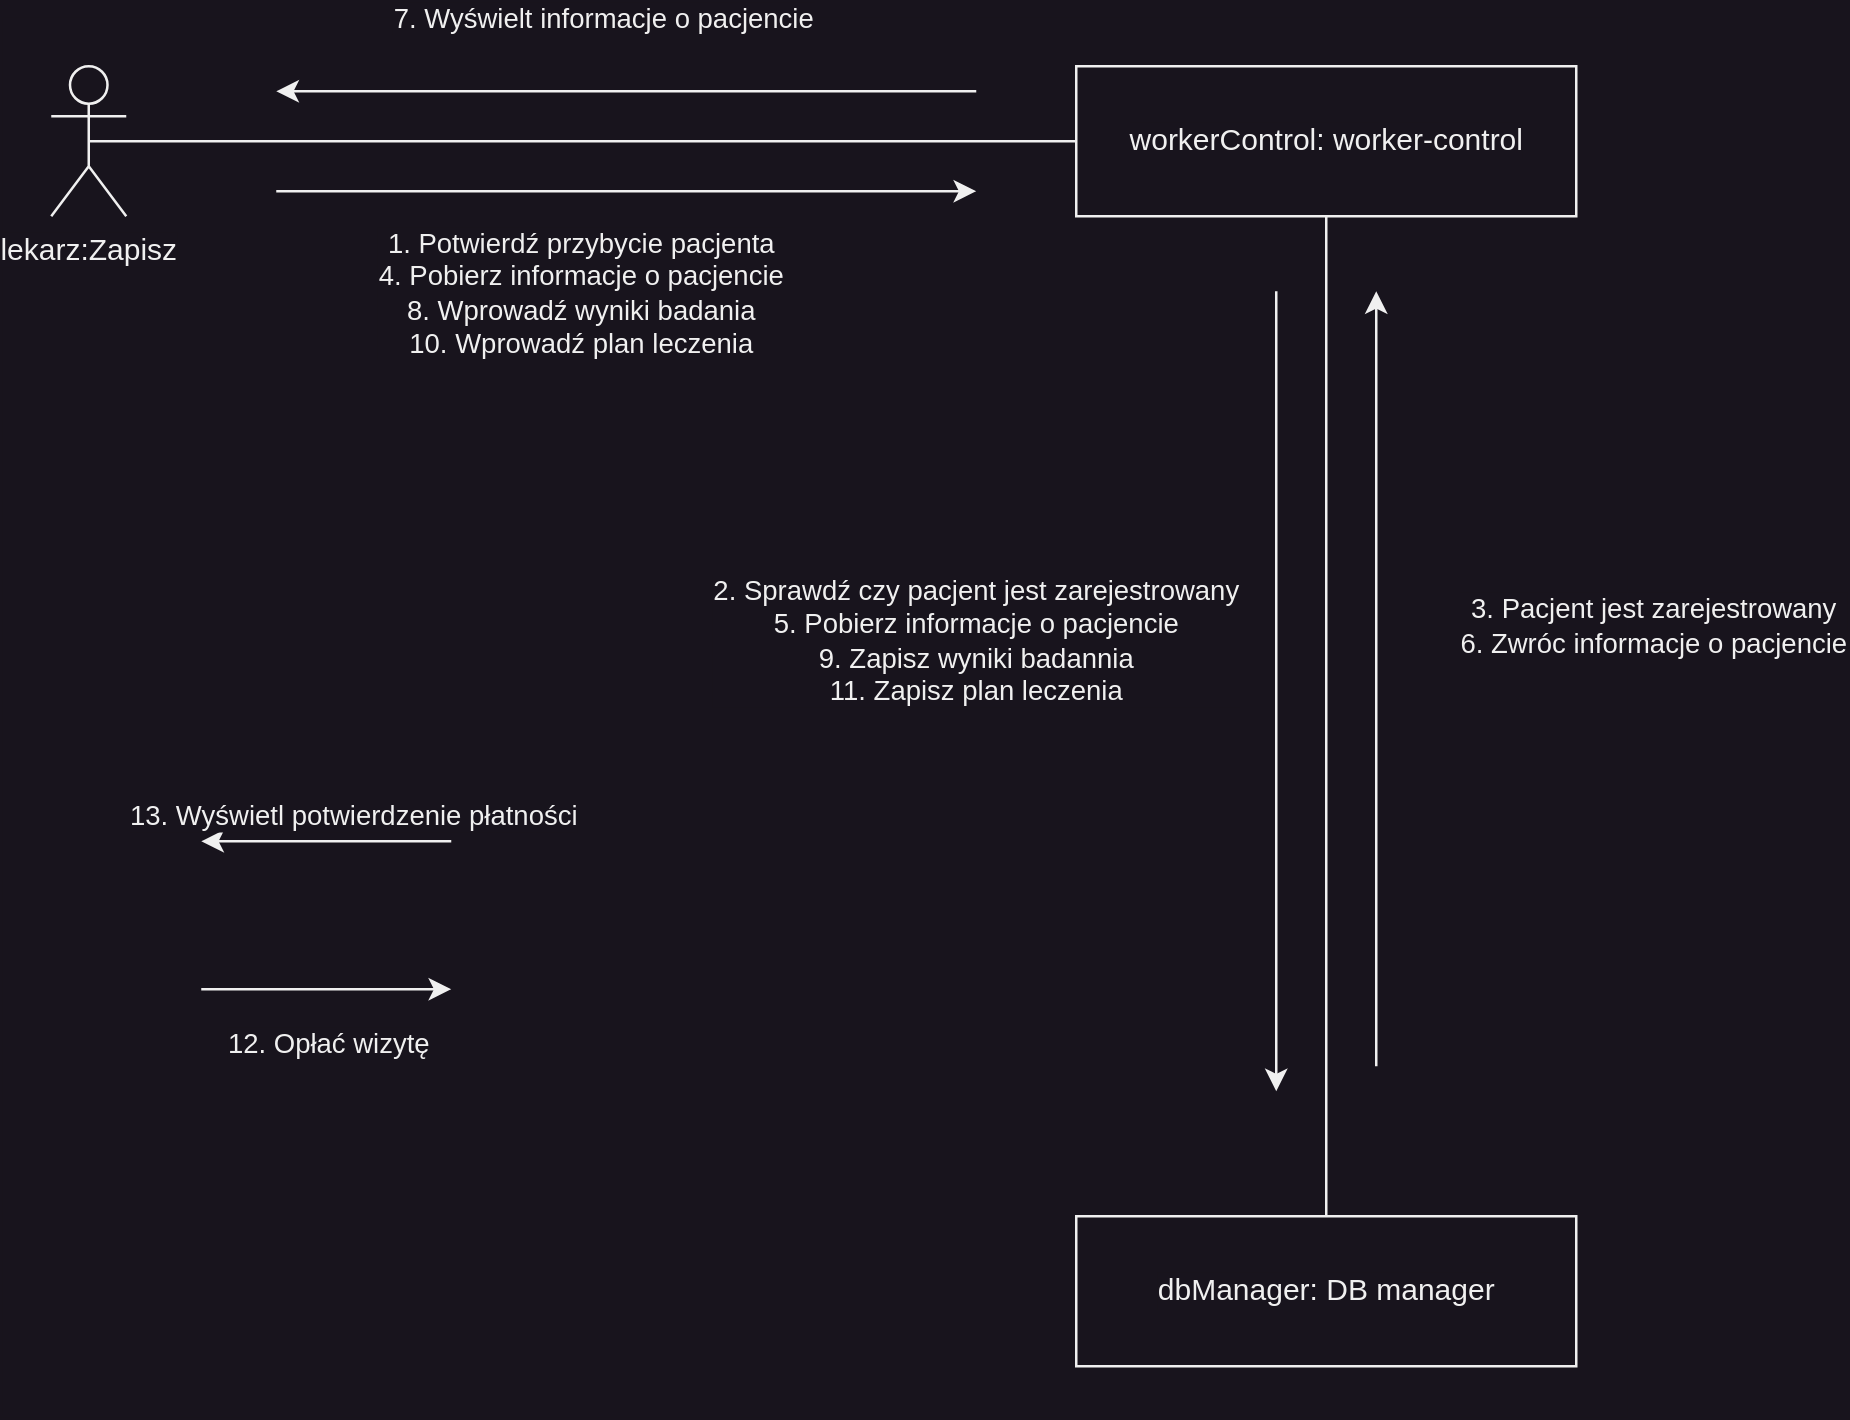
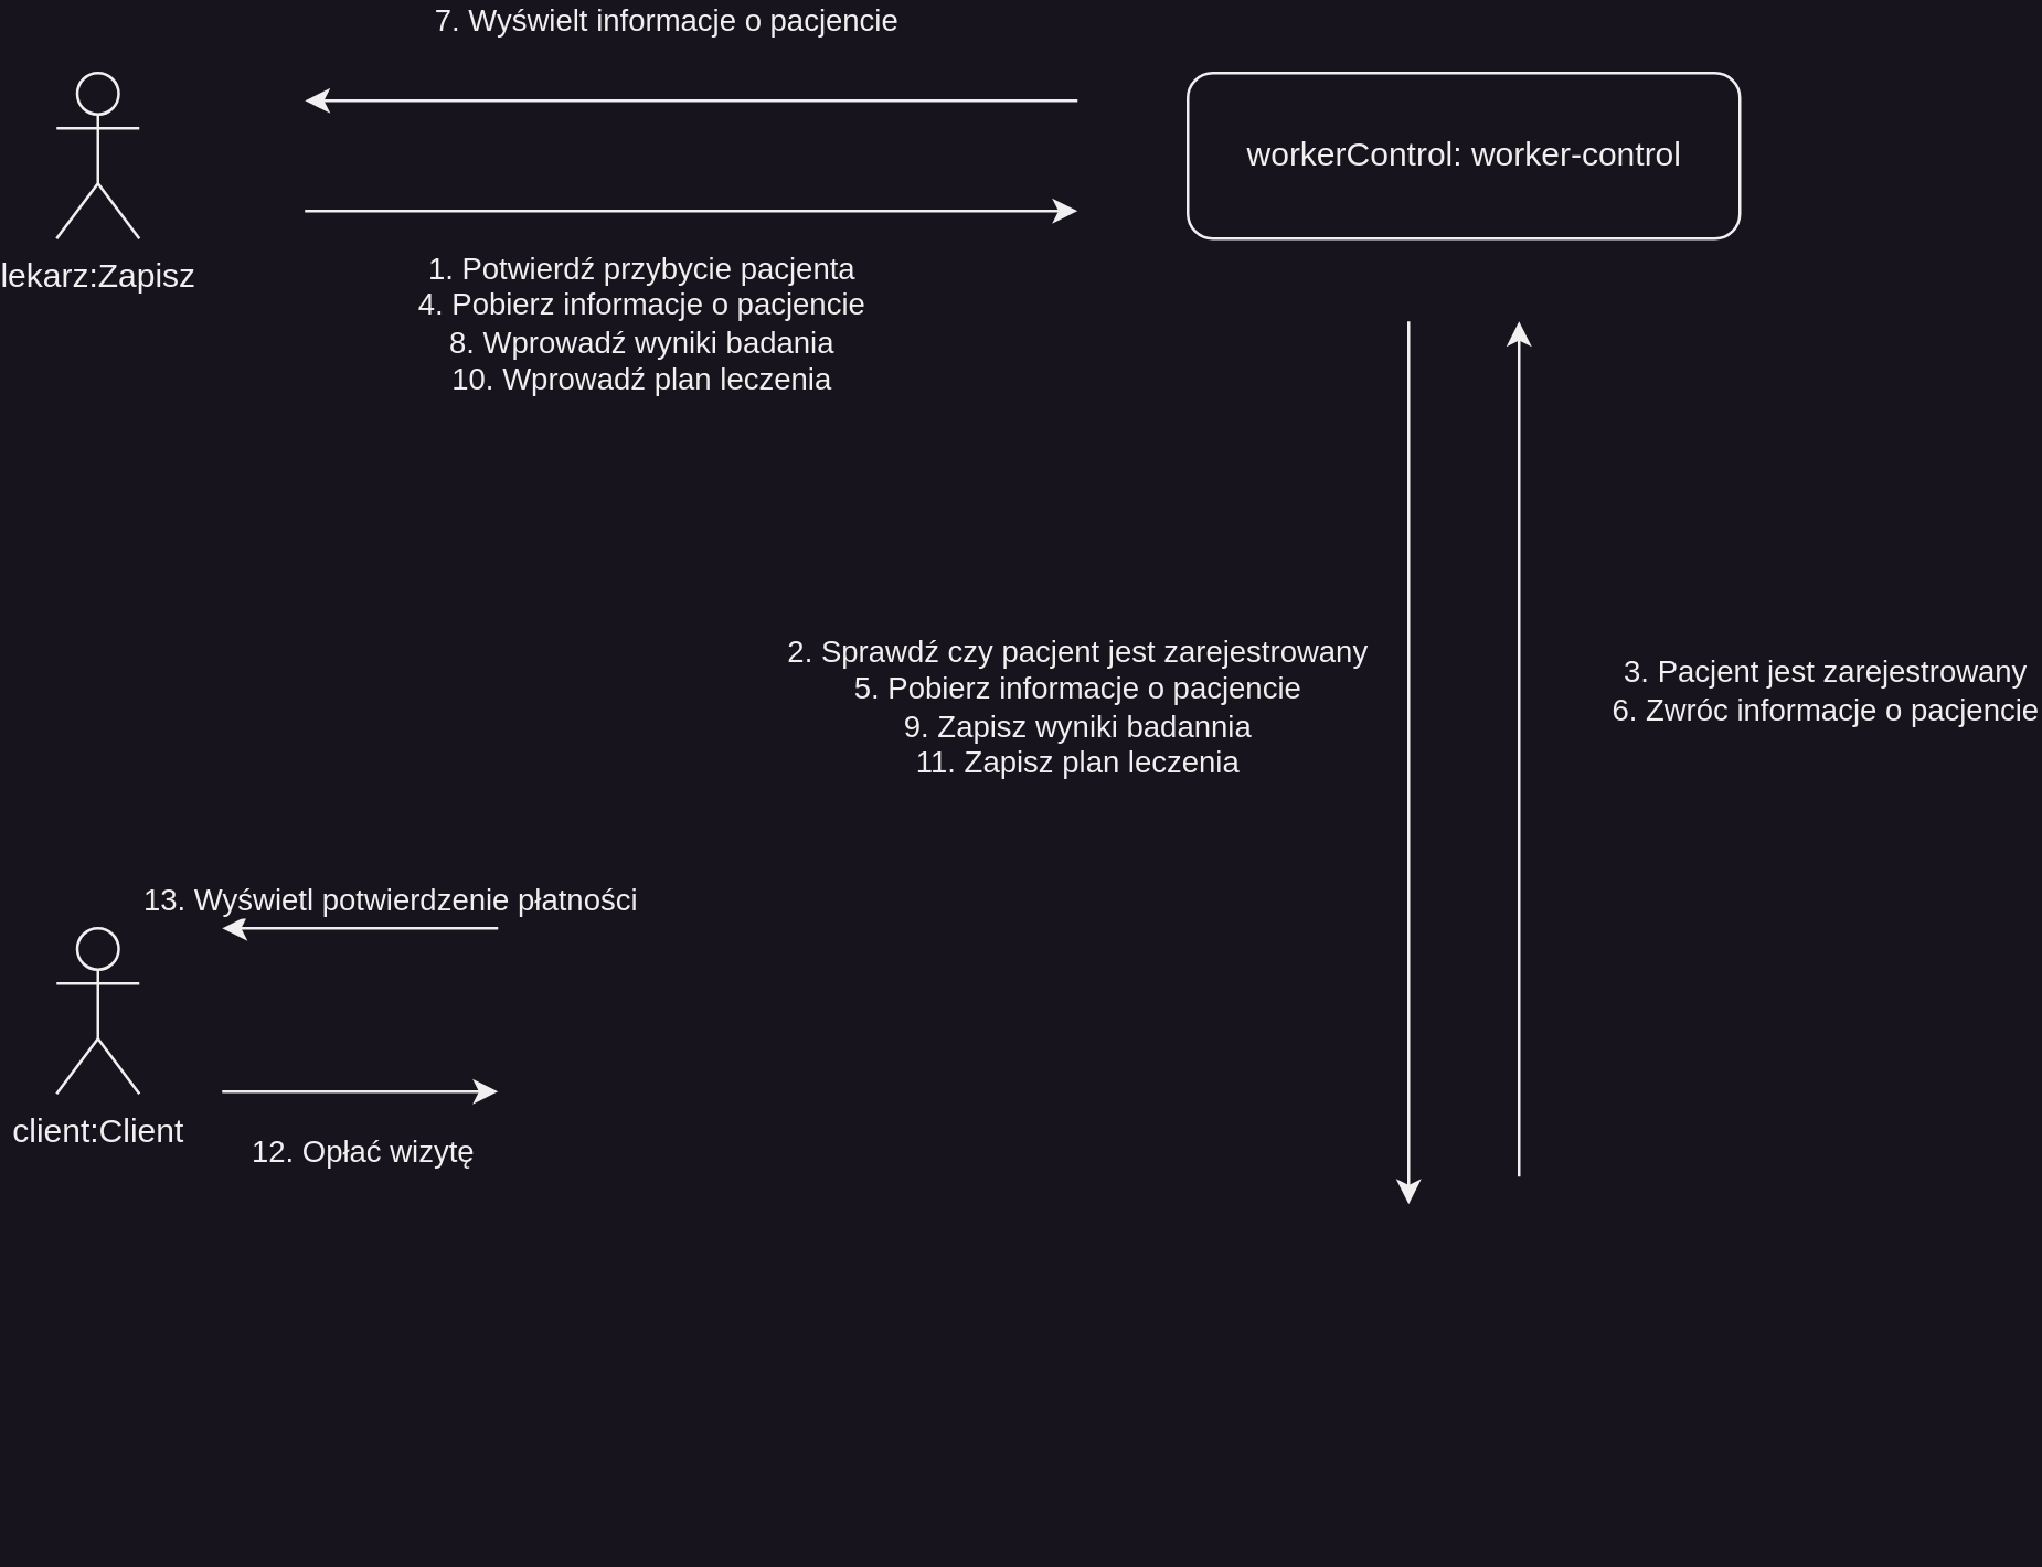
  <mxCell id="0" />
  <mxCell id="1" parent="0" />
  <mxCell id="2" value="lekarz:Zapisz" style="shape=umlActor;verticalLabelPosition=bottom;verticalAlign=top;html=1;outlineConnect=0;fillColor=#18141D;strokeColor=#F0F0F0;fontColor=#F0F0F0;shadow=0;labelBackgroundColor=#18141D;labelBorderColor=none;" vertex="1" parent="1"><mxGeometry x="20" y="20" width="30" height="60" as="geometry" /></mxCell>
- <mxCell id="3" style="edgeStyle=none;html=1;exitX=0.5;exitY=1;exitDx=0;exitDy=0;entryX=0.5;entryY=0;entryDx=0;entryDy=0;endArrow=none;endFill=0;fillColor=#18141D;strokeColor=#F0F0F0;fontColor=#F0F0F0;shadow=0;labelBackgroundColor=#18141D;labelBorderColor=none;" edge="1" parent="1" source="5" target="6"><mxGeometry relative="1" as="geometry" /></mxCell>
- <mxCell id="4" style="edgeStyle=none;html=1;entryX=0.5;entryY=0.5;entryDx=0;entryDy=0;entryPerimeter=0;endArrow=none;endFill=0;fillColor=#18141D;strokeColor=#F0F0F0;fontColor=#F0F0F0;shadow=0;labelBackgroundColor=#18141D;labelBorderColor=none;" edge="1" parent="1" source="5" target="2"><mxGeometry relative="1" as="geometry" /></mxCell>
- <mxCell id="5" value="workerControl: worker-control" style="rounded=0;html=1;fillColor=#18141D;strokeColor=#F0F0F0;fontColor=#F0F0F0;shadow=0;labelBackgroundColor=#18141D;labelBorderColor=none;" vertex="1" parent="1"><mxGeometry x="430" y="20" width="200" height="60" as="geometry" /></mxCell>
- <mxCell id="6" value="dbManager: DB manager" style="rounded=0;html=1;fillColor=#18141D;strokeColor=#F0F0F0;fontColor=#F0F0F0;shadow=0;labelBackgroundColor=#18141D;labelBorderColor=none;" vertex="1" parent="1"><mxGeometry x="430" y="480" width="200" height="60" as="geometry" /></mxCell>
+ <mxCell id="5" value="workerControl: worker-control" style="html=1;fillColor=#18141D;strokeColor=#F0F0F0;fontColor=#F0F0F0;shadow=0;labelBackgroundColor=#18141D;labelBorderColor=none;rounded=1;" vertex="1" parent="1"><mxGeometry x="430" y="20" width="200" height="60" as="geometry" /></mxCell>
  <mxCell id="7" value="" style="endArrow=classic;html=1;fillColor=#18141D;strokeColor=#F0F0F0;fontColor=#F0F0F0;shadow=0;labelBackgroundColor=#18141D;labelBorderColor=none;" edge="1" parent="1"><mxGeometry width="50" height="50" relative="1" as="geometry"><mxPoint x="110" y="70" as="sourcePoint" /><mxPoint x="390" y="70" as="targetPoint" /></mxGeometry></mxCell>
  <mxCell id="8" value="1. Potwierdź przybycie pacjenta&lt;br&gt;4. Pobierz informacje o pacjencie&lt;br&gt;8. Wprowadź wyniki badania&lt;br&gt;10. Wprowadź plan leczenia" style="edgeLabel;html=1;align=center;verticalAlign=middle;resizable=0;points=[];fillColor=#18141D;strokeColor=#F0F0F0;fontColor=#F0F0F0;shadow=0;labelBackgroundColor=#18141D;labelBorderColor=none;" vertex="1" connectable="0" parent="7"><mxGeometry x="-0.275" y="-1" relative="1" as="geometry"><mxPoint x="19" y="39" as="offset" /></mxGeometry></mxCell>
  <mxCell id="9" value="" style="endArrow=classic;html=1;fillColor=#18141D;strokeColor=#F0F0F0;fontColor=#F0F0F0;shadow=0;labelBackgroundColor=#18141D;labelBorderColor=none;" edge="1" parent="1"><mxGeometry width="50" height="50" relative="1" as="geometry"><mxPoint x="390" y="30" as="sourcePoint" /><mxPoint x="110" y="30" as="targetPoint" /></mxGeometry></mxCell>
  <mxCell id="10" value="7. Wyświelt informacje o pacjencie" style="edgeLabel;html=1;align=center;verticalAlign=middle;resizable=0;points=[];fillColor=#18141D;strokeColor=#F0F0F0;fontColor=#F0F0F0;shadow=0;labelBackgroundColor=#18141D;labelBorderColor=none;" vertex="1" connectable="0" parent="9"><mxGeometry x="0.193" y="-1" relative="1" as="geometry"><mxPoint x="17" y="-29" as="offset" /></mxGeometry></mxCell>
  <mxCell id="11" value="2. Sprawdź czy pacjent jest zarejestrowany&lt;br&gt;5. Pobierz informacje o pacjencie&lt;br&gt;9. Zapisz wyniki badannia&lt;br&gt;11. Zapisz plan leczenia" style="endArrow=classic;html=1;fillColor=#18141D;strokeColor=#F0F0F0;fontColor=#F0F0F0;shadow=0;labelBackgroundColor=#18141D;labelBorderColor=none;" edge="1" parent="1"><mxGeometry x="-0.125" y="-120" width="50" height="50" relative="1" as="geometry"><mxPoint x="510" y="110" as="sourcePoint" /><mxPoint x="510" y="430" as="targetPoint" /><mxPoint as="offset" /></mxGeometry></mxCell>
  <mxCell id="12" value="" style="endArrow=classic;html=1;fillColor=#18141D;strokeColor=#F0F0F0;fontColor=#F0F0F0;shadow=0;labelBackgroundColor=#18141D;labelBorderColor=none;" edge="1" parent="1"><mxGeometry width="50" height="50" relative="1" as="geometry"><mxPoint x="550" y="420" as="sourcePoint" /><mxPoint x="550" y="110" as="targetPoint" /></mxGeometry></mxCell>
  <mxCell id="13" value="3. Pacjent jest zarejestrowany&lt;br&gt;6. Zwróc informacje o pacjencie" style="edgeLabel;html=1;align=center;verticalAlign=middle;resizable=0;points=[];fillColor=#18141D;strokeColor=#F0F0F0;fontColor=#F0F0F0;shadow=0;labelBackgroundColor=#18141D;labelBorderColor=none;" vertex="1" connectable="0" parent="12"><mxGeometry x="0.129" y="-4" relative="1" as="geometry"><mxPoint x="106" y="-1" as="offset" /></mxGeometry></mxCell>
+ <mxCell id="14" value="client:Client" style="shape=umlActor;verticalLabelPosition=bottom;verticalAlign=top;html=1;outlineConnect=0;fillColor=#18141D;strokeColor=#F0F0F0;fontColor=#F0F0F0;shadow=0;labelBackgroundColor=#18141D;labelBorderColor=none;" vertex="1" parent="1"><mxGeometry x="20" y="330" width="30" height="60" as="geometry" /></mxCell>
  <mxCell id="15" value="" style="endArrow=classic;html=1;fillColor=#18141D;strokeColor=#F0F0F0;fontColor=#F0F0F0;shadow=0;labelBackgroundColor=#18141D;labelBorderColor=none;" edge="1" parent="1"><mxGeometry width="50" height="50" relative="1" as="geometry"><mxPoint x="180" y="330" as="sourcePoint" /><mxPoint x="80" y="330" as="targetPoint" /></mxGeometry></mxCell>
  <mxCell id="16" value="12. Opłać wizytę" style="edgeLabel;html=1;align=center;verticalAlign=middle;resizable=0;points=[];fillColor=#18141D;strokeColor=#F0F0F0;fontColor=#F0F0F0;shadow=0;labelBackgroundColor=#18141D;labelBorderColor=none;" vertex="1" connectable="0" parent="15"><mxGeometry x="0.193" y="-1" relative="1" as="geometry"><mxPoint x="10" y="81" as="offset" /></mxGeometry></mxCell>
  <mxCell id="17" value="" style="endArrow=classic;html=1;fillColor=#18141D;strokeColor=#F0F0F0;fontColor=#F0F0F0;shadow=0;labelBackgroundColor=#18141D;labelBorderColor=none;" edge="1" parent="1"><mxGeometry width="50" height="50" relative="1" as="geometry"><mxPoint x="80" y="389.2" as="sourcePoint" /><mxPoint x="180" y="389.2" as="targetPoint" /></mxGeometry></mxCell>
  <mxCell id="18" value="13. Wyświetl potwierdzenie płatności" style="edgeLabel;html=1;align=center;verticalAlign=middle;resizable=0;points=[];fillColor=#18141D;strokeColor=#F0F0F0;fontColor=#F0F0F0;shadow=0;labelBackgroundColor=#18141D;labelBorderColor=none;" vertex="1" connectable="0" parent="17"><mxGeometry x="0.193" y="-1" relative="1" as="geometry"><mxPoint y="-71" as="offset" /></mxGeometry></mxCell>
